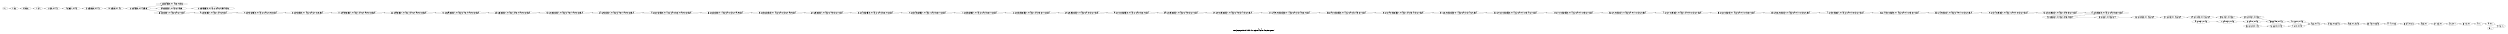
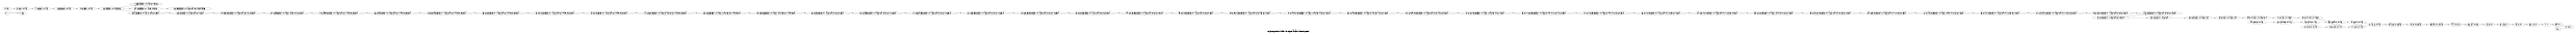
  digraph {
    label="Tree-decomposition of width 7 for register allocator (function _getenv)"
    rankdir=LR
    n1 [label="0 | : "]
    n2 [label="1 | 38 : "]
-   n3 [label="2 | 37 38 : "]
    n4 [label="71 | 37 : "]
    n5 [label="3 | 6 37 : 0 1 4 5 "]
    n6 [label="4 | 6 36 37 : 0 1 4 5 "]
    n7 [label="5 | 6 35 36 37 : 0 1 4 5 "]
    n8 [label="70 | 6 35 37 : 0 1 4 5 "]
    n9 [label="6 | 6 34 35 37 : 0 1 4 5 25 26 "]
    n10 [label="7 | 6 33 34 35 37 : 0 1 4 5 16 17 25 26 "]
    n11 [label="69 | 6 33 35 37 : 0 1 4 5 16 17 25 26 "]
    n12 [label="68 | 6 32 35 37 : 0 1 4 5 6 7 8 9 16 17 23 24 "]
    n13 [label="8 | 6 32 33 35 37 : 0 1 4 5 6 7 8 9 16 17 23 24 25 26 "]
    n14 [label="9 | 6 31 32 35 37 : 0 1 4 5 6 7 8 9 16 17 23 24 "]
    n15 [label="10 | 6 30 31 32 35 37 : 0 1 4 5 6 7 8 9 16 17 21 22 23 24 "]
    n16 [label="67 | 6 30 32 35 37 : 0 1 4 5 6 7 8 9 16 17 21 22 23 24 "]
    n17 [label="11 | 6 29 30 32 35 37 : 0 1 4 5 6 7 8 9 16 17 19 20 21 22 23 24 "]
    n18 [label="66 | 6 29 32 35 37 : 0 1 4 5 6 7 8 9 16 17 19 20 21 22 23 24 "]
    n19 [label="12 | 6 28 29 32 35 37 : 0 1 4 5 6 7 8 9 16 17 19 20 21 22 23 24 "]
    n20 [label="65 | 6 28 32 35 37 : 0 1 4 5 6 7 8 9 16 17 19 20 21 22 23 24 "]
    n21 [label="13 | 6 27 28 32 35 37 : 0 1 4 5 6 7 8 9 16 17 19 20 21 22 23 24 "]
    n22 [label="64 | 6 27 32 35 37 : 0 1 4 5 6 7 8 9 16 17 19 20 21 22 23 24 "]
    n23 [label="14 | 6 26 27 32 35 37 : 0 1 4 5 6 7 8 9 12 13 16 17 19 20 21 22 23 24 "]
    n24 [label="63 | 6 26 32 35 37 : 0 1 4 5 6 7 8 9 12 13 16 17 19 20 23 24 "]
    n25 [label="15 | 6 25 26 32 35 37 : 0 1 4 5 6 7 8 9 12 13 16 17 19 20 23 24 "]
    n26 [label="62 | 6 25 32 35 37 : 0 1 4 5 6 7 8 9 12 13 16 17 23 24 "]
    n27 [label="16 | 6 24 25 32 35 37 : 0 1 4 5 6 7 8 9 12 13 16 17 18 23 24 "]
    n28 [label="17 | 6 23 24 25 32 35 37 : 0 1 4 5 6 7 8 9 12 13 16 17 18 23 24 "]
    n29 [label="61 | 6 23 25 32 35 37 : 0 1 4 5 6 7 8 9 12 13 16 17 18 23 24 "]
    n30 [label="18 | 6 22 23 25 32 35 37 : 0 1 4 5 6 7 8 9 12 13 16 17 18 23 24 "]
    n31 [label="60 | 6 22 25 32 35 37 : 0 1 4 5 6 7 8 9 12 13 16 17 23 24 "]
    n32 [label="19 | 6 21 22 25 32 35 37 : 0 1 4 5 6 7 8 9 12 13 16 17 23 24 "]
    n33 [label="59 | 6 21 25 32 35 37 : 0 1 4 5 6 7 8 9 12 13 16 17 23 24 "]
    n34 [label="20 | 6 20 21 25 32 35 37 : 0 1 4 5 6 7 8 9 12 13 14 15 16 17 23 24 "]
    n35 [label="21 | 6 19 20 21 25 32 35 37 : 0 1 4 5 6 7 8 9 12 13 14 15 16 17 23 24 "]
    n36 [label="58 | 6 19 21 25 32 35 37 : 0 1 4 5 6 7 8 9 12 13 14 15 16 17 23 24 "]
    n37 [label="22 | 6 18 19 21 25 32 35 37 : 0 1 4 5 6 7 8 9 12 13 14 15 16 17 23 24 "]
    n38 [label="57 | 6 18 21 25 32 35 37 : 0 1 4 5 6 7 8 9 12 13 14 16 17 23 24 "]
    n39 [label="23 | 6 17 18 21 25 32 35 37 : 0 1 4 5 6 7 8 9 10 11 12 13 14 16 17 23 24 "]
    n40 [label="72 | 6 17 21 25 32 35 37 : 0 1 4 5 6 7 8 9 10 11 12 13 16 17 23 24 "]
    n41 [label="56 | 6 17 21 25 32 37 : 0 1 4 5 6 7 8 9 10 11 12 13 16 17 23 24 "]
    n42 [label="24 | 6 16 17 21 25 32 37 : 0 1 4 5 6 7 8 9 10 11 12 13 16 17 23 24 "]
    n43 [label="55 | 6 16 21 25 32 37 : 0 1 4 5 6 7 8 9 10 11 12 13 16 17 23 24 "]
    n44 [label="25 | 6 15 16 21 25 32 37 : 0 1 4 5 6 7 8 9 10 11 12 13 16 17 23 24 "]
    n45 [label="54 | 6 15 21 25 32 37 : 0 1 4 5 6 7 8 9 10 11 12 13 16 17 23 24 "]
    n46 [label="26 | 6 14 15 21 25 32 37 : 0 1 4 5 6 7 8 9 10 11 12 13 16 17 23 24 "]
    n47 [label="53 | 6 14 21 25 32 37 : 0 1 4 5 6 7 8 9 10 11 12 13 16 17 23 24 "]
    n48 [label="27 | 6 13 14 21 25 32 37 : 0 1 4 5 6 7 8 9 10 11 12 13 16 17 23 24 "]
    n49 [label="73 | 6 13 21 25 32 37 : 0 1 4 5 6 7 8 9 12 13 16 17 23 24 "]
    n50 [label="74 | 6 13 25 32 37 : 0 1 4 5 6 7 8 9 12 13 16 17 23 24 "]
    n51 [label="28 | 6 12 13 37 : 0 1 4 5 6 7 8 9 "]
    n52 [label="51 | 6 12 37 : 0 1 4 5 6 7 8 9 "]
    n53 [label="29 | 6 11 12 37 : 0 1 4 5 6 7 8 9 "]
    n54 [label="50 | 6 11 37 : 0 1 4 5 6 7 "]
    n55 [label="30 | 6 10 11 37 : 0 1 4 5 6 7 "]
    n56 [label="32 | 6 8 9 10 : 0 1 4 5 "]
    n57 [label="49 | 6 10 37 : 0 1 4 5 "]
    n58 [label="31 | 6 9 10 37 : 0 1 4 5 "]
    n59 [label="48 | 6 9 10 : 0 1 4 5 "]
    n60 [label="47 | 6 8 10 : 0 1 4 5 "]
    n61 [label="46 | 6 : 0 1 4 5 "]
    n62 [label="33 | 6 7 8 10 : 0 1 4 5 "]
    n63 [label="76 | 6 8 10 : 0 1 4 5 "]
    n64 [label="77 | 6 10 : 0 1 4 5 "]
    n65 [label="34 | 5 6 : 0 1 2 3 4 5 "]
    n66 [label="45 | 5 : 0 1 2 3 4 5 "]
    n67 [label="35 | 4 5 : 0 1 2 3 4 5 "]
    n68 [label="44 | 4 : 0 1 2 3 "]
    n69 [label="36 | 3 4 : 0 1 2 3 "]
    n70 [label="43 | 3 : 0 1 "]
    n71 [label="37 | 2 3 : 0 1 "]
    n72 [label="42 | 2 : 0 1 "]
    n73 [label="38 | 1 2 : 0 1 "]
    n74 [label="41 | 1 : "]
    n75 [label="39 | 0 1 : "]
    n76 [label="78 | 1 : "]
    n77 [label="40 | : "]
    n78 [label="52 | 6 13 37 : 0 1 4 5 6 7 8 9 "]
    n79 [label="75 | 6 13 32 37 : 0 1 4 5 6 7 8 9 16 17 23 24 "]
    n1 -> n2
-   n2 -> n3
-   n3 -> n4
    n4 -> n5
    n5 -> n6
    n6 -> n7
    n7 -> n8
    n8 -> n9
    n9 -> n10
    n9 -> n11
    n9 -> n12
    n11 -> n13
    n12 -> n14
    n14 -> n15
    n15 -> n16
    n16 -> n17
    n17 -> n18
    n18 -> n19
    n19 -> n20
    n20 -> n21
    n21 -> n22
    n22 -> n23
    n23 -> n24
    n24 -> n25
    n25 -> n26
    n26 -> n27
    n27 -> n28
    n28 -> n29
    n29 -> n30
    n30 -> n31
    n31 -> n32
    n32 -> n33
    n33 -> n34
    n34 -> n35
    n35 -> n36
    n36 -> n37
    n37 -> n38
    n38 -> n39
    n39 -> n40
    n40 -> n41
    n41 -> n42
    n42 -> n43
    n43 -> n44
    n44 -> n45
    n45 -> n46
    n46 -> n47
    n47 -> n48
    n48 -> n49
    n49 -> n50
    n51 -> n52
    n52 -> n53
    n53 -> n54
    n54 -> n55
    n55 -> n56
    n56 -> n60
    n57 -> n58
    n58 -> n59
    n59 -> n56
    n60 -> n61
    n61 -> n65
    n62 -> n63
    n63 -> n64
    n64 -> n61
    n65 -> n66
    n66 -> n67
    n67 -> n68
    n68 -> n69
    n69 -> n70
    n70 -> n71
    n71 -> n72
    n72 -> n73
    n73 -> n74
    n74 -> n75
    n75 -> n76
    n77 -> n76
    n78 -> n51
    n79 -> n50
    n79 -> n78
  }
